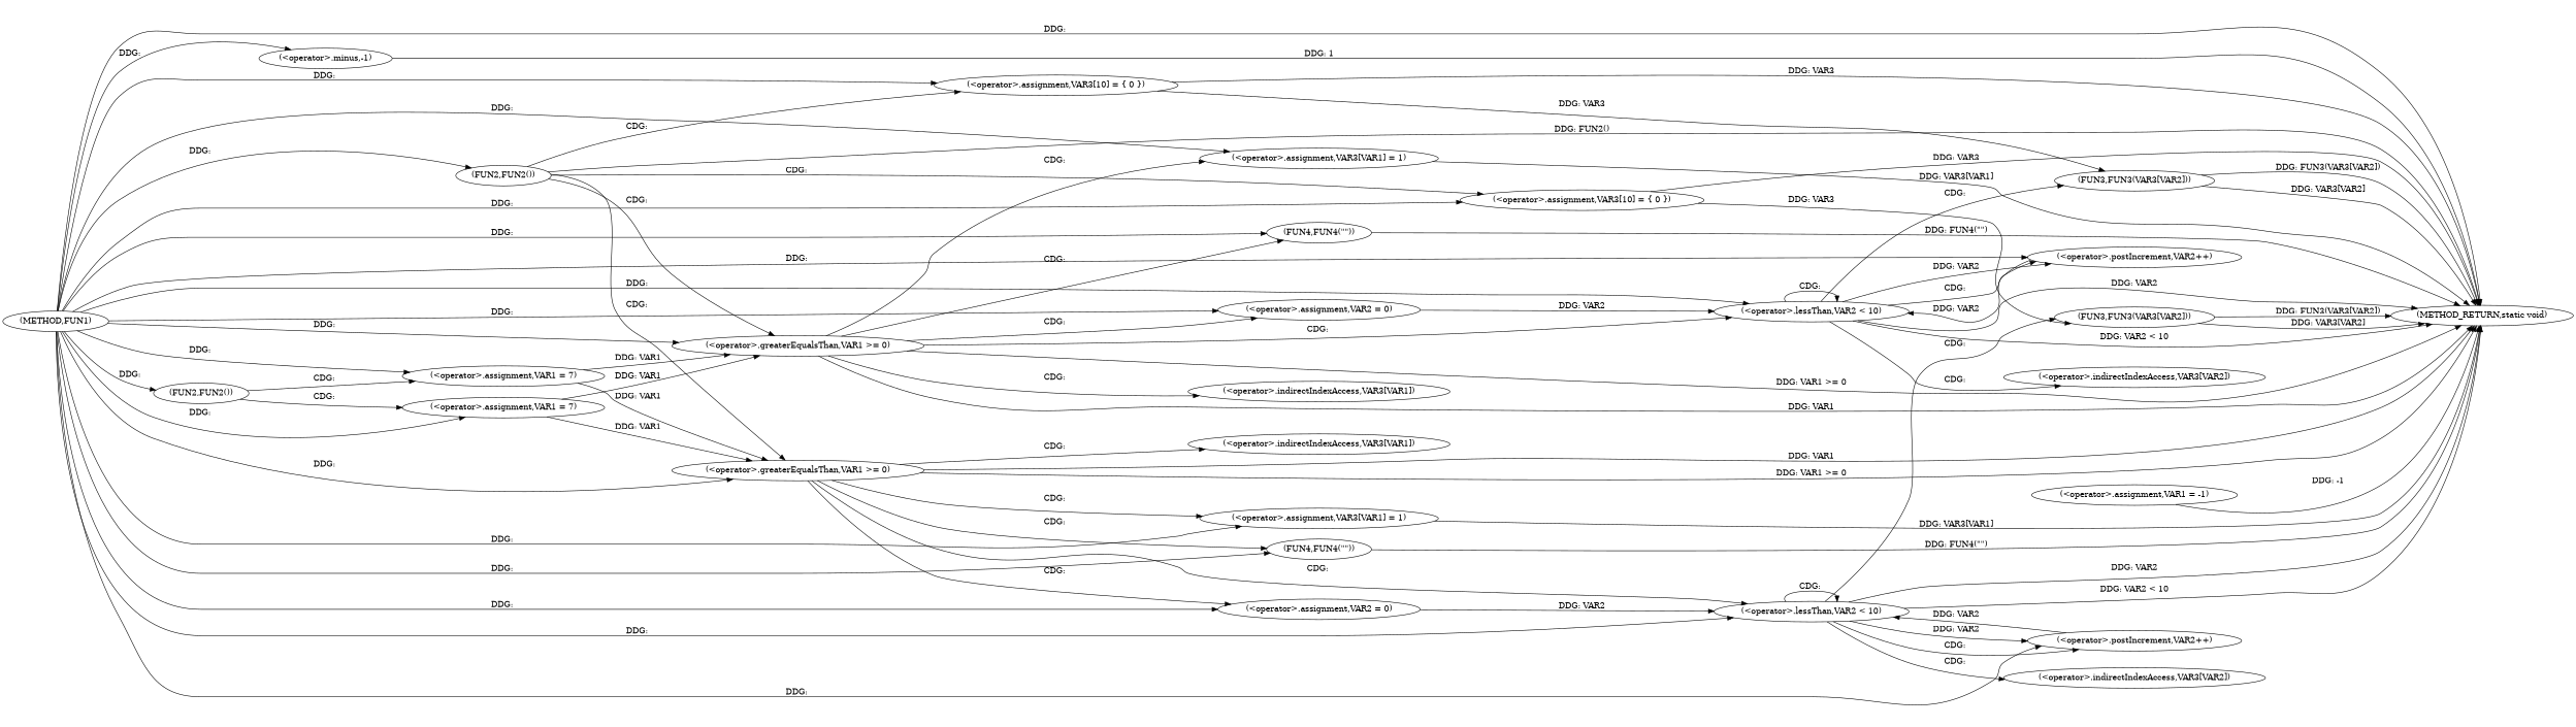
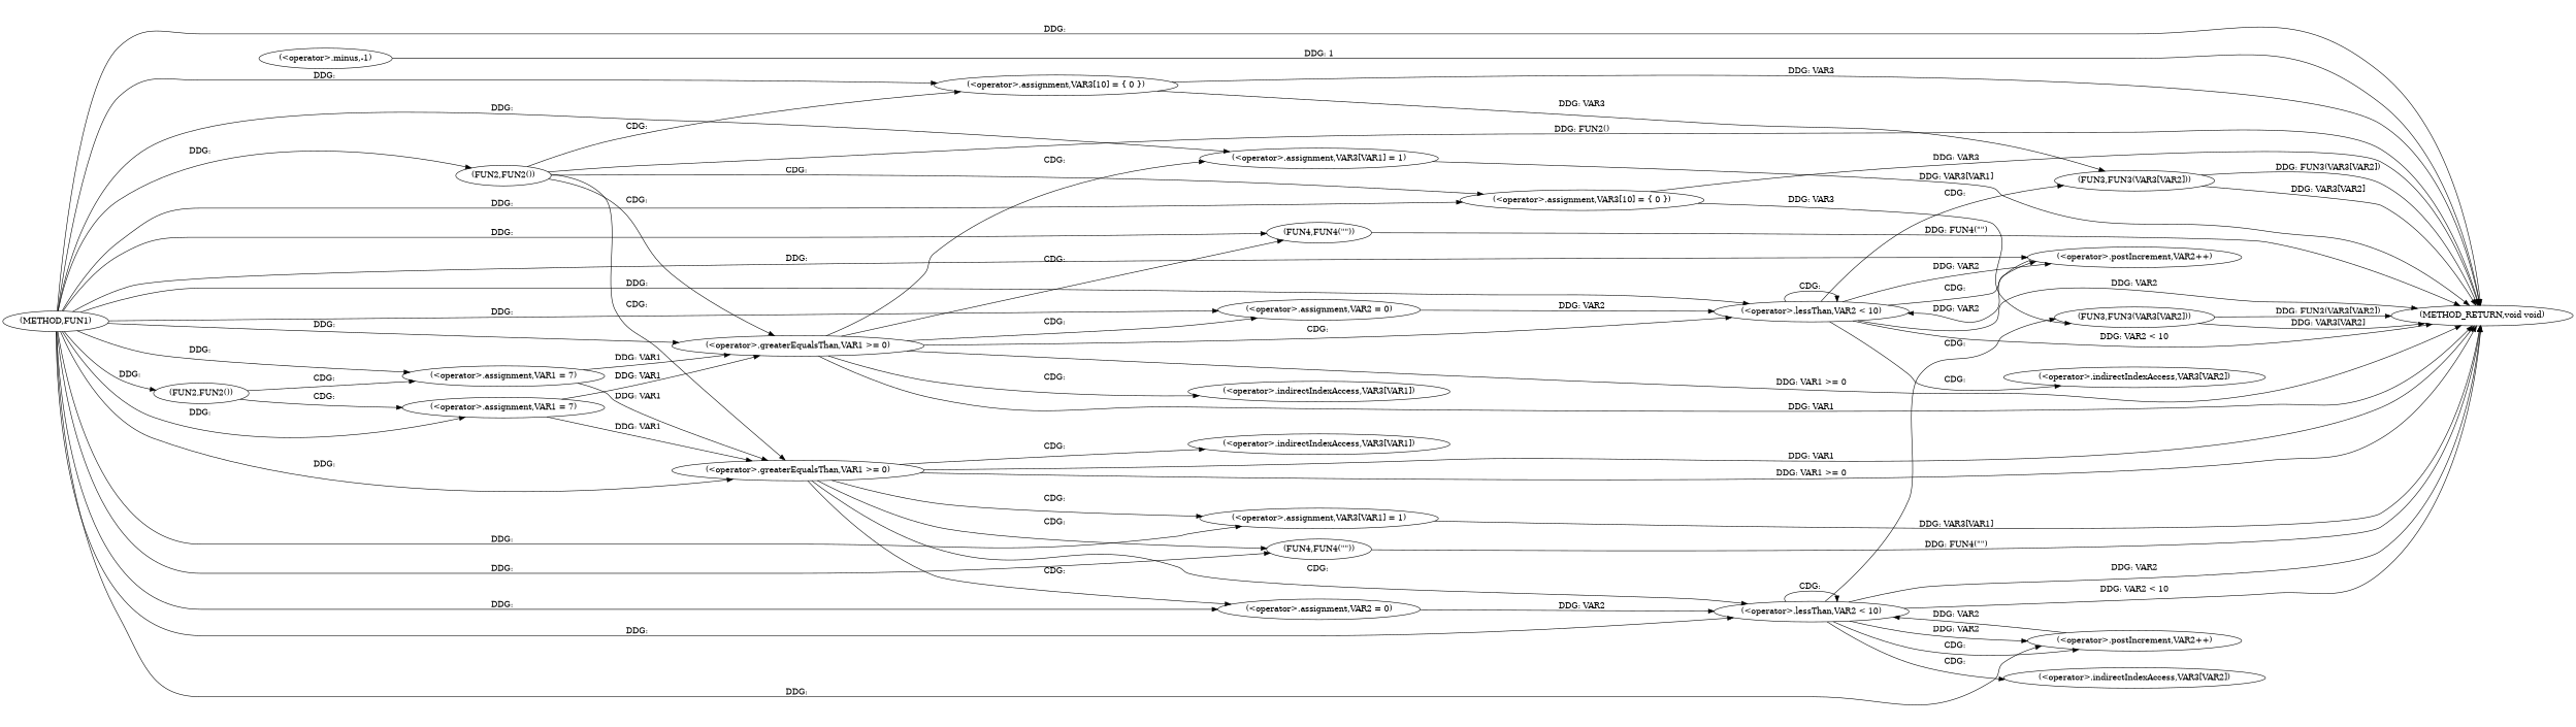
  digraph {
    rankdir=LR
    n1 [label="(METHOD,FUN1)"]
    n2 [label="(<operator>.minus,-1)"]
    n3 [label="(FUN2,FUN2())"]
    n4 [label="(<operator>.assignment,VAR1 = 7)"]
    n5 [label="(<operator>.assignment,VAR1 = 7)"]
    n6 [label="(FUN2,FUN2())"]
    n7 [label="(<operator>.assignment,VAR3[10] = { 0 })"]
    n8 [label="(<operator>.greaterEqualsThan,VAR1 >= 0)"]
    n9 [label="(<operator>.assignment,VAR3[VAR1] = 1)"]
    n10 [label="(<operator>.assignment,VAR2 = 0)"]
    n11 [label="(<operator>.lessThan,VAR2 < 10)"]
    n12 [label="(<operator>.postIncrement,VAR2++)"]
    n13 [label="(FUN4,FUN4(\"\"))"]
    n14 [label="(<operator>.assignment,VAR3[10] = { 0 })"]
    n15 [label="(<operator>.greaterEqualsThan,VAR1 >= 0)"]
    n16 [label="(<operator>.assignment,VAR3[VAR1] = 1)"]
    n17 [label="(<operator>.assignment,VAR2 = 0)"]
    n18 [label="(<operator>.lessThan,VAR2 < 10)"]
    n19 [label="(<operator>.postIncrement,VAR2++)"]
    n20 [label="(FUN4,FUN4(\"\"))"]
-   n21 [label="(METHOD_RETURN,static void)"]
-   n22 [label="(<operator>.assignment,VAR1 = -1)"]
+   n21 [label="(METHOD_RETURN,void void)"]
    n23 [label="(FUN3,FUN3(VAR3[VAR2]))"]
    n24 [label="(<operator>.indirectIndexAccess,VAR3[VAR1])"]
    n25 [label="(<operator>.indirectIndexAccess,VAR3[VAR2])"]
    n26 [label="(FUN3,FUN3(VAR3[VAR2]))"]
    n27 [label="(<operator>.indirectIndexAccess,VAR3[VAR1])"]
    n28 [label="(<operator>.indirectIndexAccess,VAR3[VAR2])"]
-   n1 -> n2 [label="DDG: "]
    n1 -> n3 [label="DDG: "]
    n1 -> n4 [label="DDG: "]
    n1 -> n5 [label="DDG: "]
    n1 -> n6 [label="DDG: "]
    n1 -> n7 [label="DDG: "]
    n1 -> n8 [label="DDG: "]
    n1 -> n9 [label="DDG: "]
    n1 -> n10 [label="DDG: "]
    n1 -> n11 [label="DDG: "]
    n1 -> n12 [label="DDG: "]
    n1 -> n13 [label="DDG: "]
    n1 -> n14 [label="DDG: "]
    n1 -> n15 [label="DDG: "]
    n1 -> n16 [label="DDG: "]
    n1 -> n17 [label="DDG: "]
    n1 -> n18 [label="DDG: "]
    n1 -> n19 [label="DDG: "]
    n1 -> n20 [label="DDG: "]
    n1 -> n21 [label="DDG: "]
    n2 -> n21 [label="DDG: 1"]
    n3 -> n4 [label="CDG: "]
    n3 -> n5 [label="CDG: "]
    n4 -> n8 [label="DDG: VAR1"]
    n4 -> n15 [label="DDG: VAR1"]
    n5 -> n8 [label="DDG: VAR1"]
    n5 -> n15 [label="DDG: VAR1"]
    n6 -> n7 [label="CDG: "]
    n6 -> n8 [label="CDG: "]
    n6 -> n14 [label="CDG: "]
    n6 -> n15 [label="CDG: "]
    n6 -> n21 [label="DDG: FUN2()"]
    n7 -> n21 [label="DDG: VAR3"]
    n7 -> n23 [label="DDG: VAR3"]
    n8 -> n9 [label="CDG: "]
    n8 -> n10 [label="CDG: "]
    n8 -> n11 [label="CDG: "]
    n8 -> n13 [label="CDG: "]
    n8 -> n21 [label="DDG: VAR1 >= 0"]
    n8 -> n21 [label="DDG: VAR1"]
    n8 -> n24 [label="CDG: "]
    n9 -> n21 [label="DDG: VAR3[VAR1]"]
    n10 -> n11 [label="DDG: VAR2"]
    n11 -> n11 [label="CDG: "]
    n11 -> n12 [label="DDG: VAR2"]
    n11 -> n12 [label="CDG: "]
    n11 -> n21 [label="DDG: VAR2"]
    n11 -> n21 [label="DDG: VAR2 < 10"]
    n11 -> n23 [label="CDG: "]
    n11 -> n25 [label="CDG: "]
    n12 -> n11 [label="DDG: VAR2"]
    n13 -> n21 [label="DDG: FUN4(\"\")"]
    n14 -> n21 [label="DDG: VAR3"]
    n14 -> n26 [label="DDG: VAR3"]
    n15 -> n16 [label="CDG: "]
    n15 -> n17 [label="CDG: "]
    n15 -> n18 [label="CDG: "]
    n15 -> n20 [label="CDG: "]
    n15 -> n21 [label="DDG: VAR1"]
    n15 -> n21 [label="DDG: VAR1 >= 0"]
    n15 -> n27 [label="CDG: "]
    n16 -> n21 [label="DDG: VAR3[VAR1]"]
    n17 -> n18 [label="DDG: VAR2"]
    n18 -> n18 [label="CDG: "]
    n18 -> n19 [label="DDG: VAR2"]
    n18 -> n19 [label="CDG: "]
    n18 -> n21 [label="DDG: VAR2"]
    n18 -> n21 [label="DDG: VAR2 < 10"]
    n18 -> n26 [label="CDG: "]
    n18 -> n28 [label="CDG: "]
    n19 -> n18 [label="DDG: VAR2"]
    n20 -> n21 [label="DDG: FUN4(\"\")"]
-   n22 -> n21 [label="DDG: -1"]
    n23 -> n21 [label="DDG: VAR3[VAR2]"]
    n23 -> n21 [label="DDG: FUN3(VAR3[VAR2])"]
    n26 -> n21 [label="DDG: FUN3(VAR3[VAR2])"]
    n26 -> n21 [label="DDG: VAR3[VAR2]"]
  }
